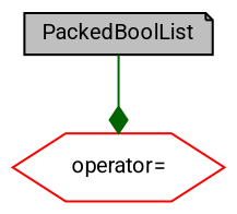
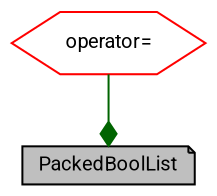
  digraph {
    rankdir=TB
    fontname=Roboto
    node [fontname=Roboto fontsize=10]
    n1 [color=black fillcolor=grey75 fontcolor=black height=0.2 label=PackedBoolList shape=note style=filled width=0.4]
    n2 [color=red height=0.2 label="operator=" shape=hexagon width=0.4]
-   n1 -> n2 [color=darkgreen fontname=Roboto fontsize=10 labelfontname=Helvetica labelfontsize=10 style=solid arrowhead=diamond]
+   n2 -> n1 [color=darkgreen fontname=Roboto fontsize=10 labelfontname=Helvetica labelfontsize=10 style=solid arrowhead=diamond]
  }
